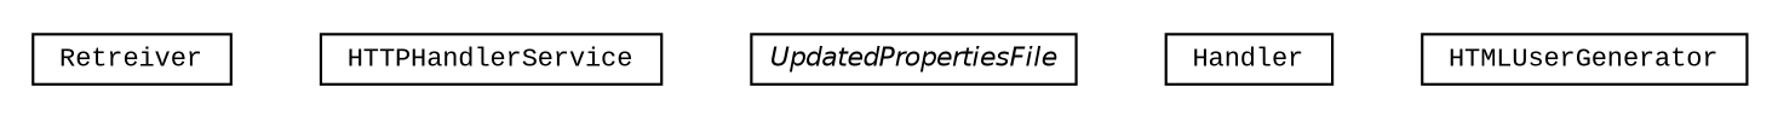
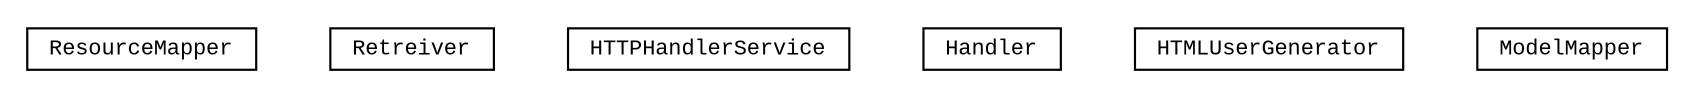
  digraph {
    nodesep=0.25
    ranksep=0.5
    fontname="Liberation Mono"
    node [fontcolor=black fontname="Liberation Mono" fontsize=10.0 shape=plaintext]
+   n1 [label=<<table title="org.universAAL.ui.ui.handler.web.html.ResourceMapper" border="0" cellborder="1" cellspacing="0" cellpadding="2" port="p" href="./ResourceMapper.html"> 		<tr><td><table border="0" cellspacing="0" cellpadding="1"> <tr><td align="center" balign="center"> ResourceMapper </td></tr> 		</table></td></tr> 		</table>>]
    n2 [label=<<table title="org.universAAL.ui.ui.handler.web.html.ResourceMapper.Retreiver" border="0" cellborder="1" cellspacing="0" cellpadding="2" port="p" href="./ResourceMapper.Retreiver.html"> 		<tr><td><table border="0" cellspacing="0" cellpadding="1"> <tr><td align="center" balign="center"> Retreiver </td></tr> 		</table></td></tr> 		</table>>]
    n3 [label=<<table title="org.universAAL.ui.ui.handler.web.html.HTTPHandlerService" border="0" cellborder="1" cellspacing="0" cellpadding="2" port="p" href="./HTTPHandlerService.html"> 		<tr><td><table border="0" cellspacing="0" cellpadding="1"> <tr><td align="center" balign="center"> HTTPHandlerService </td></tr> 		</table></td></tr> 		</table>>]
-   n4 [label=<<table title="org.universAAL.ui.ui.handler.web.html.UpdatedPropertiesFile" border="0" cellborder="1" cellspacing="0" cellpadding="2" port="p" href="./UpdatedPropertiesFile.html"> 		<tr><td><table border="0" cellspacing="0" cellpadding="1"> <tr><td align="center" balign="center"><font face="Helvetica-Oblique"> UpdatedPropertiesFile </font></td></tr> 		</table></td></tr> 		</table>>]
    n5 [label=<<table title="org.universAAL.ui.ui.handler.web.html.Handler" border="0" cellborder="1" cellspacing="0" cellpadding="2" port="p" href="./Handler.html"> 		<tr><td><table border="0" cellspacing="0" cellpadding="1"> <tr><td align="center" balign="center"> Handler </td></tr> 		</table></td></tr> 		</table>>]
    n6 [label=<<table title="org.universAAL.ui.ui.handler.web.html.HTMLUserGenerator" border="0" cellborder="1" cellspacing="0" cellpadding="2" port="p" href="./HTMLUserGenerator.html"> 		<tr><td><table border="0" cellspacing="0" cellpadding="1"> <tr><td align="center" balign="center"> HTMLUserGenerator </td></tr> 		</table></td></tr> 		</table>>]
+   n7 [label=<<table title="org.universAAL.ui.ui.handler.web.html.ModelMapper" border="0" cellborder="1" cellspacing="0" cellpadding="2" port="p" href="./ModelMapper.html"> 		<tr><td><table border="0" cellspacing="0" cellpadding="1"> <tr><td align="center" balign="center"> ModelMapper </td></tr> 		</table></td></tr> 		</table>>]
  }
